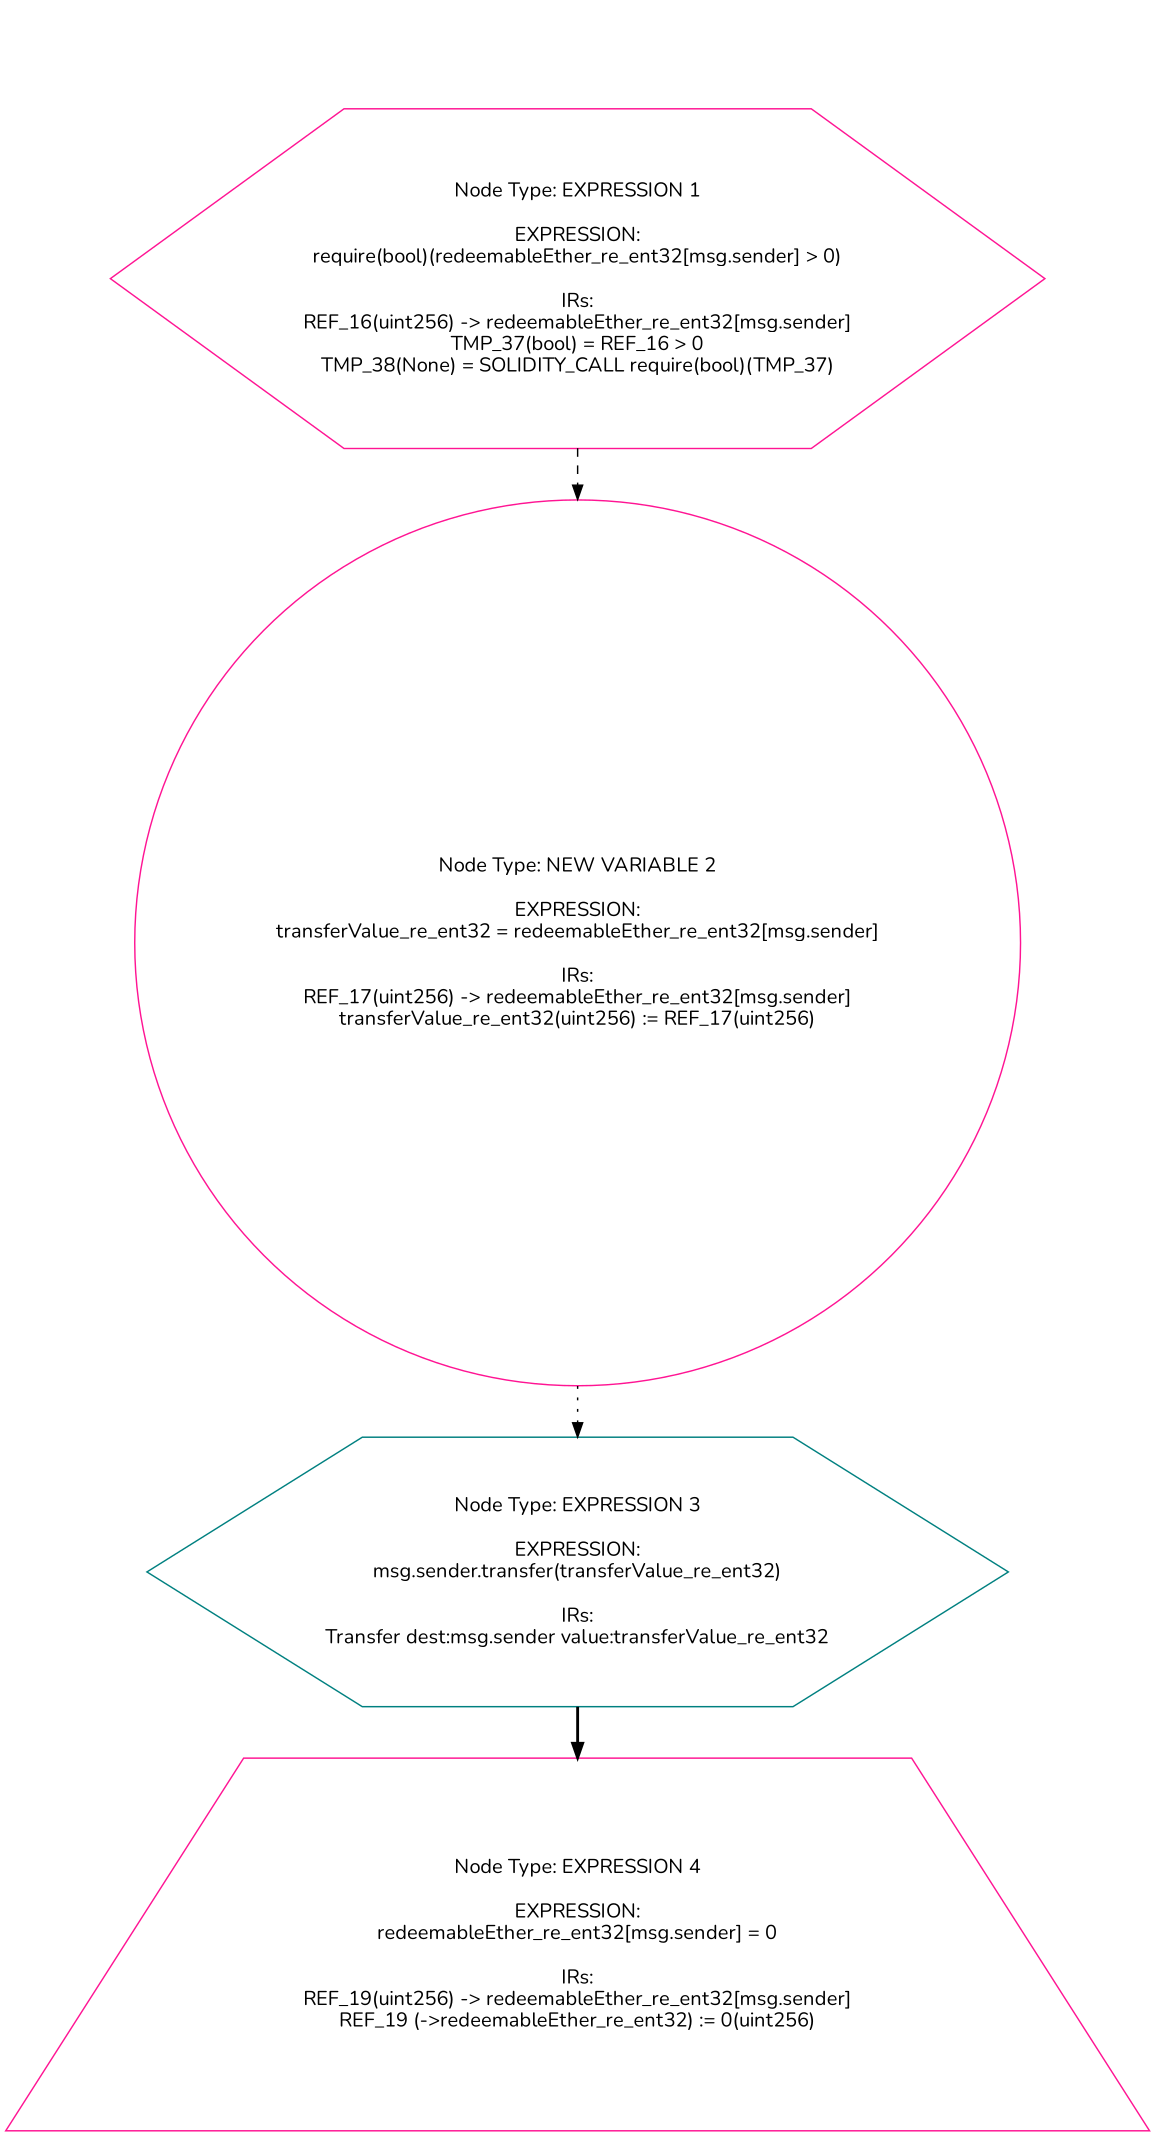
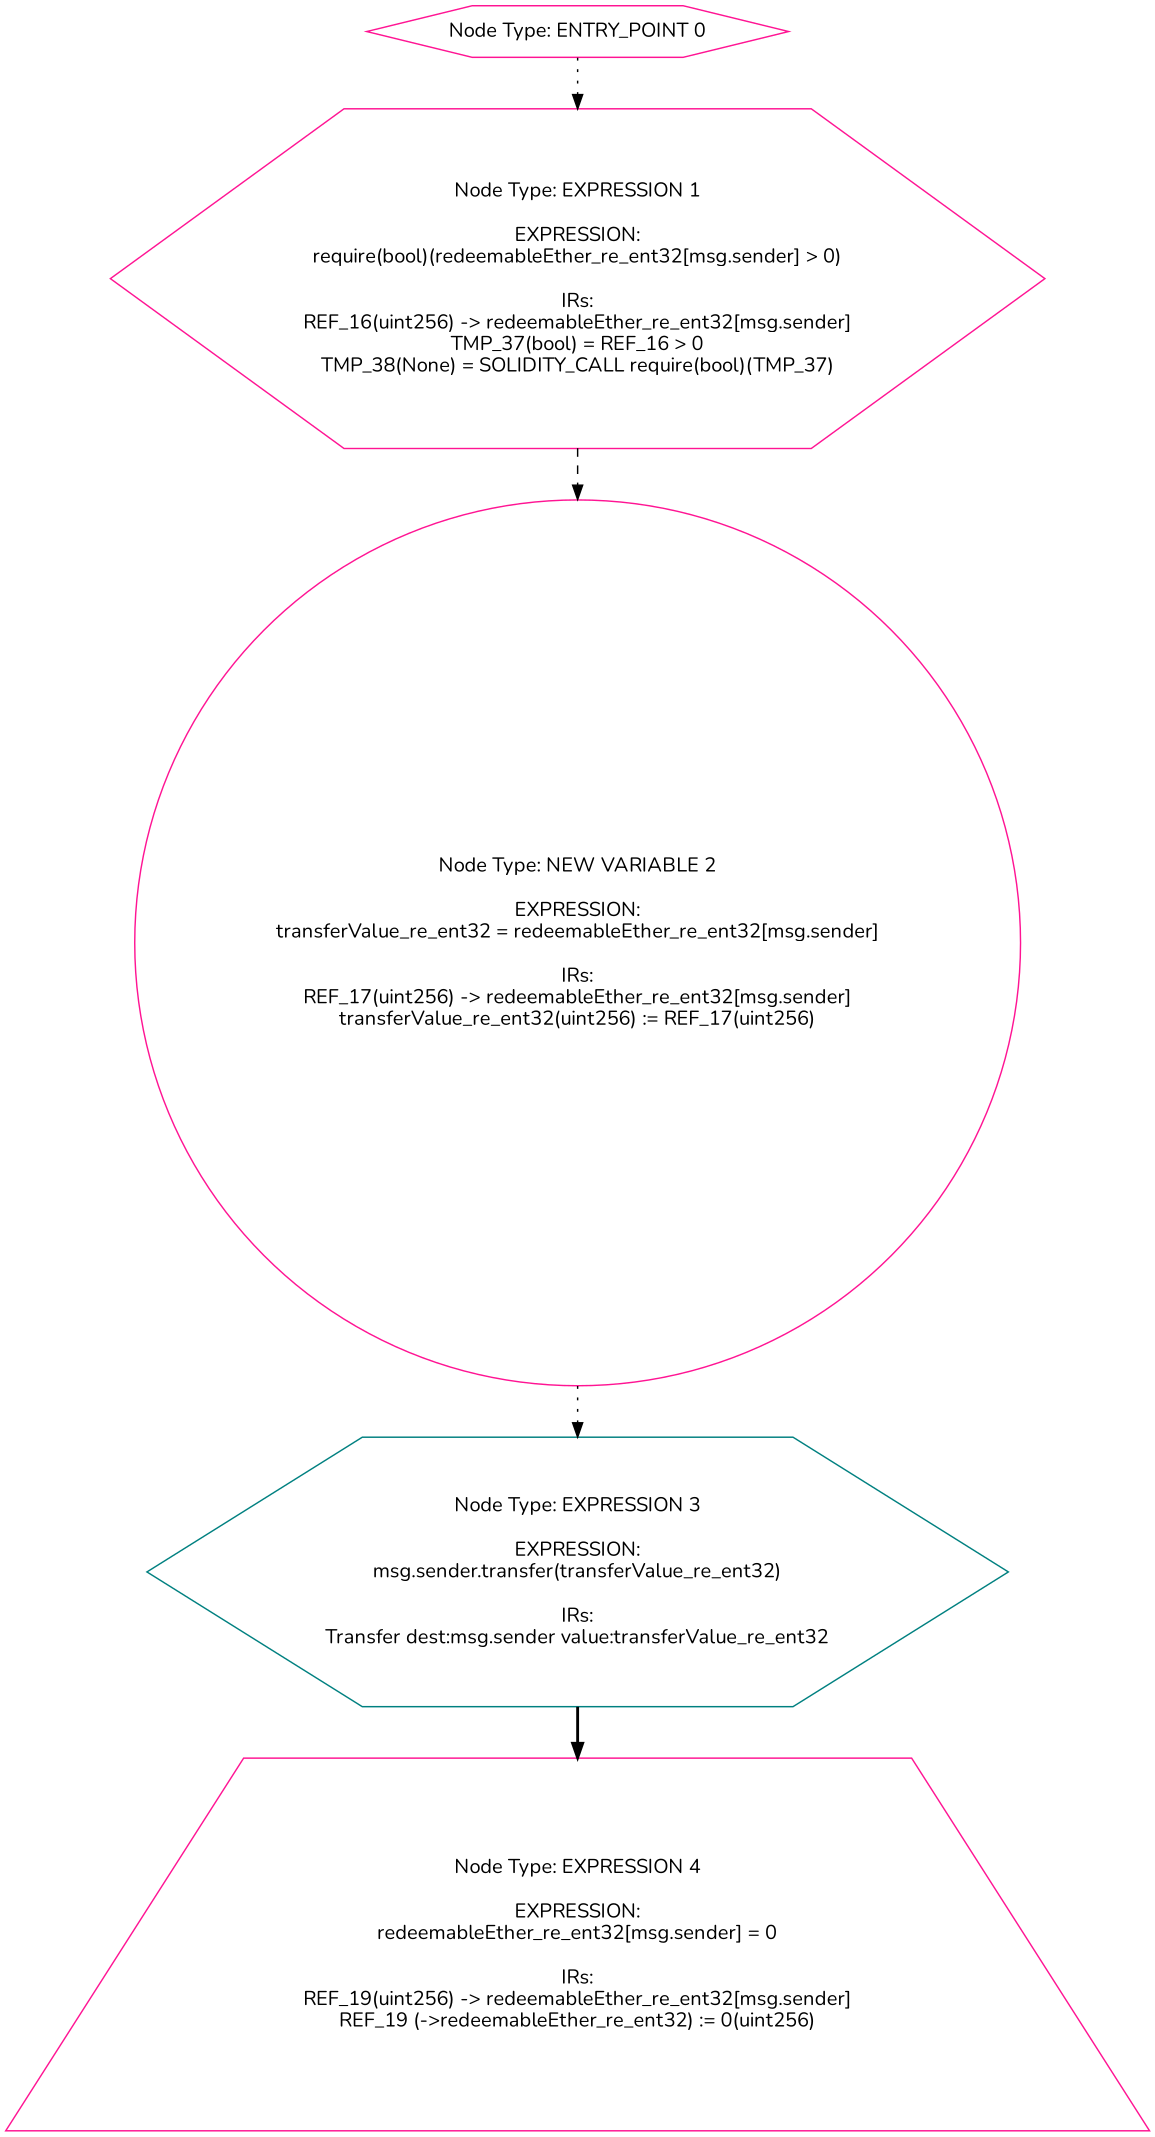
  digraph {
    fontname=Nunito
    node [color=deeppink shape=hexagon fontname=Nunito]
    edge [style=dotted fontname=Nunito]
+   n1 [label="Node Type: ENTRY_POINT 0\n"]
    n2 [label="Node Type: EXPRESSION 1\n\nEXPRESSION:\nrequire(bool)(redeemableEther_re_ent32[msg.sender] > 0)\n\nIRs:\nREF_16(uint256) -> redeemableEther_re_ent32[msg.sender]\nTMP_37(bool) = REF_16 > 0\nTMP_38(None) = SOLIDITY_CALL require(bool)(TMP_37)"]
    n3 [label="Node Type: NEW VARIABLE 2\n\nEXPRESSION:\ntransferValue_re_ent32 = redeemableEther_re_ent32[msg.sender]\n\nIRs:\nREF_17(uint256) -> redeemableEther_re_ent32[msg.sender]\ntransferValue_re_ent32(uint256) := REF_17(uint256)" shape=circle]
    n4 [label="Node Type: EXPRESSION 3\n\nEXPRESSION:\nmsg.sender.transfer(transferValue_re_ent32)\n\nIRs:\nTransfer dest:msg.sender value:transferValue_re_ent32" color=teal]
    n5 [label="Node Type: EXPRESSION 4\n\nEXPRESSION:\nredeemableEther_re_ent32[msg.sender] = 0\n\nIRs:\nREF_19(uint256) -> redeemableEther_re_ent32[msg.sender]\nREF_19 (->redeemableEther_re_ent32) := 0(uint256)" shape=trapezium]
+   n1 -> n2
    n2 -> n3 [style=dashed]
    n3 -> n4
    n4 -> n5 [style=bold]
  }
